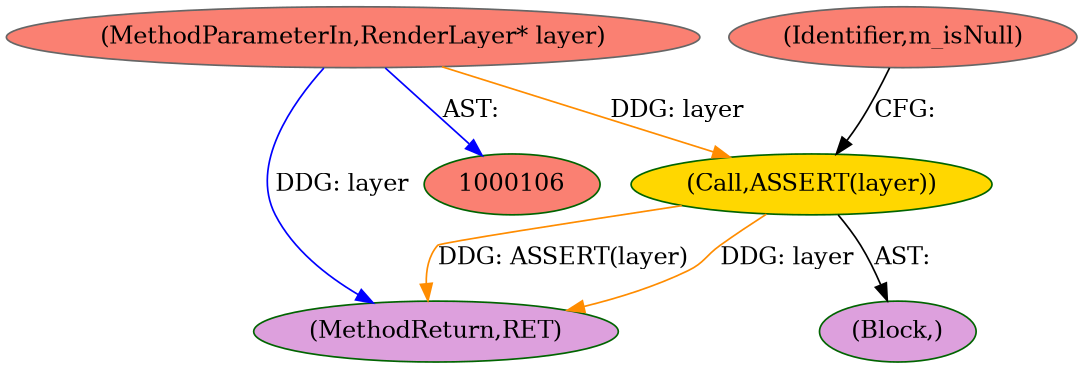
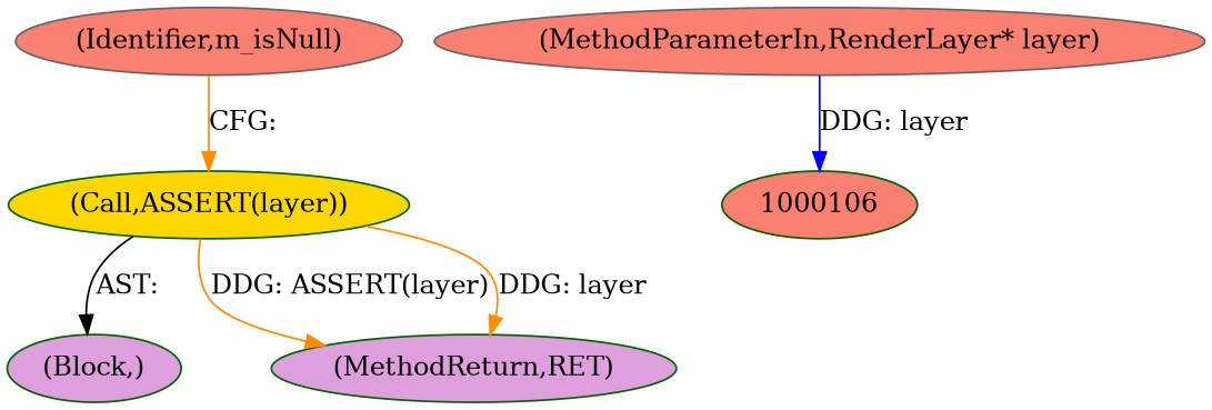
  digraph {
    fontname="DejaVu Serif"
    node [color=darkgreen fillcolor=salmon fontname="DejaVu Serif" style=filled]
    edge [color=darkorange fontname="DejaVu Serif"]
    n1 [fillcolor=gold label="(Call,ASSERT(layer))"]
    n2 [fillcolor=plum label="(Block,)"]
    n3 [fillcolor=plum label="(MethodReturn,RET)"]
    n4 [color=gray40 label="(MethodParameterIn,RenderLayer* layer)"]
    1000106
    n6 [color=gray40 label="(Identifier,m_isNull)"]
    n1 -> n2 [color=black label="AST: "]
    n1 -> n3 [label="DDG: ASSERT(layer)"]
    n1 -> n3 [label="DDG: layer"]
-   n4 -> n1 [label="DDG: layer"]
-   n4 -> n3 [color=blue label="DDG: layer"]
-   n4 -> 1000106 [color=blue label="AST: "]
-   n6 -> n1 [color=black label="CFG: "]
+   n4 -> 1000106 [color=blue label="DDG: layer"]
+   n6 -> n1 [label="CFG: "]
  }
